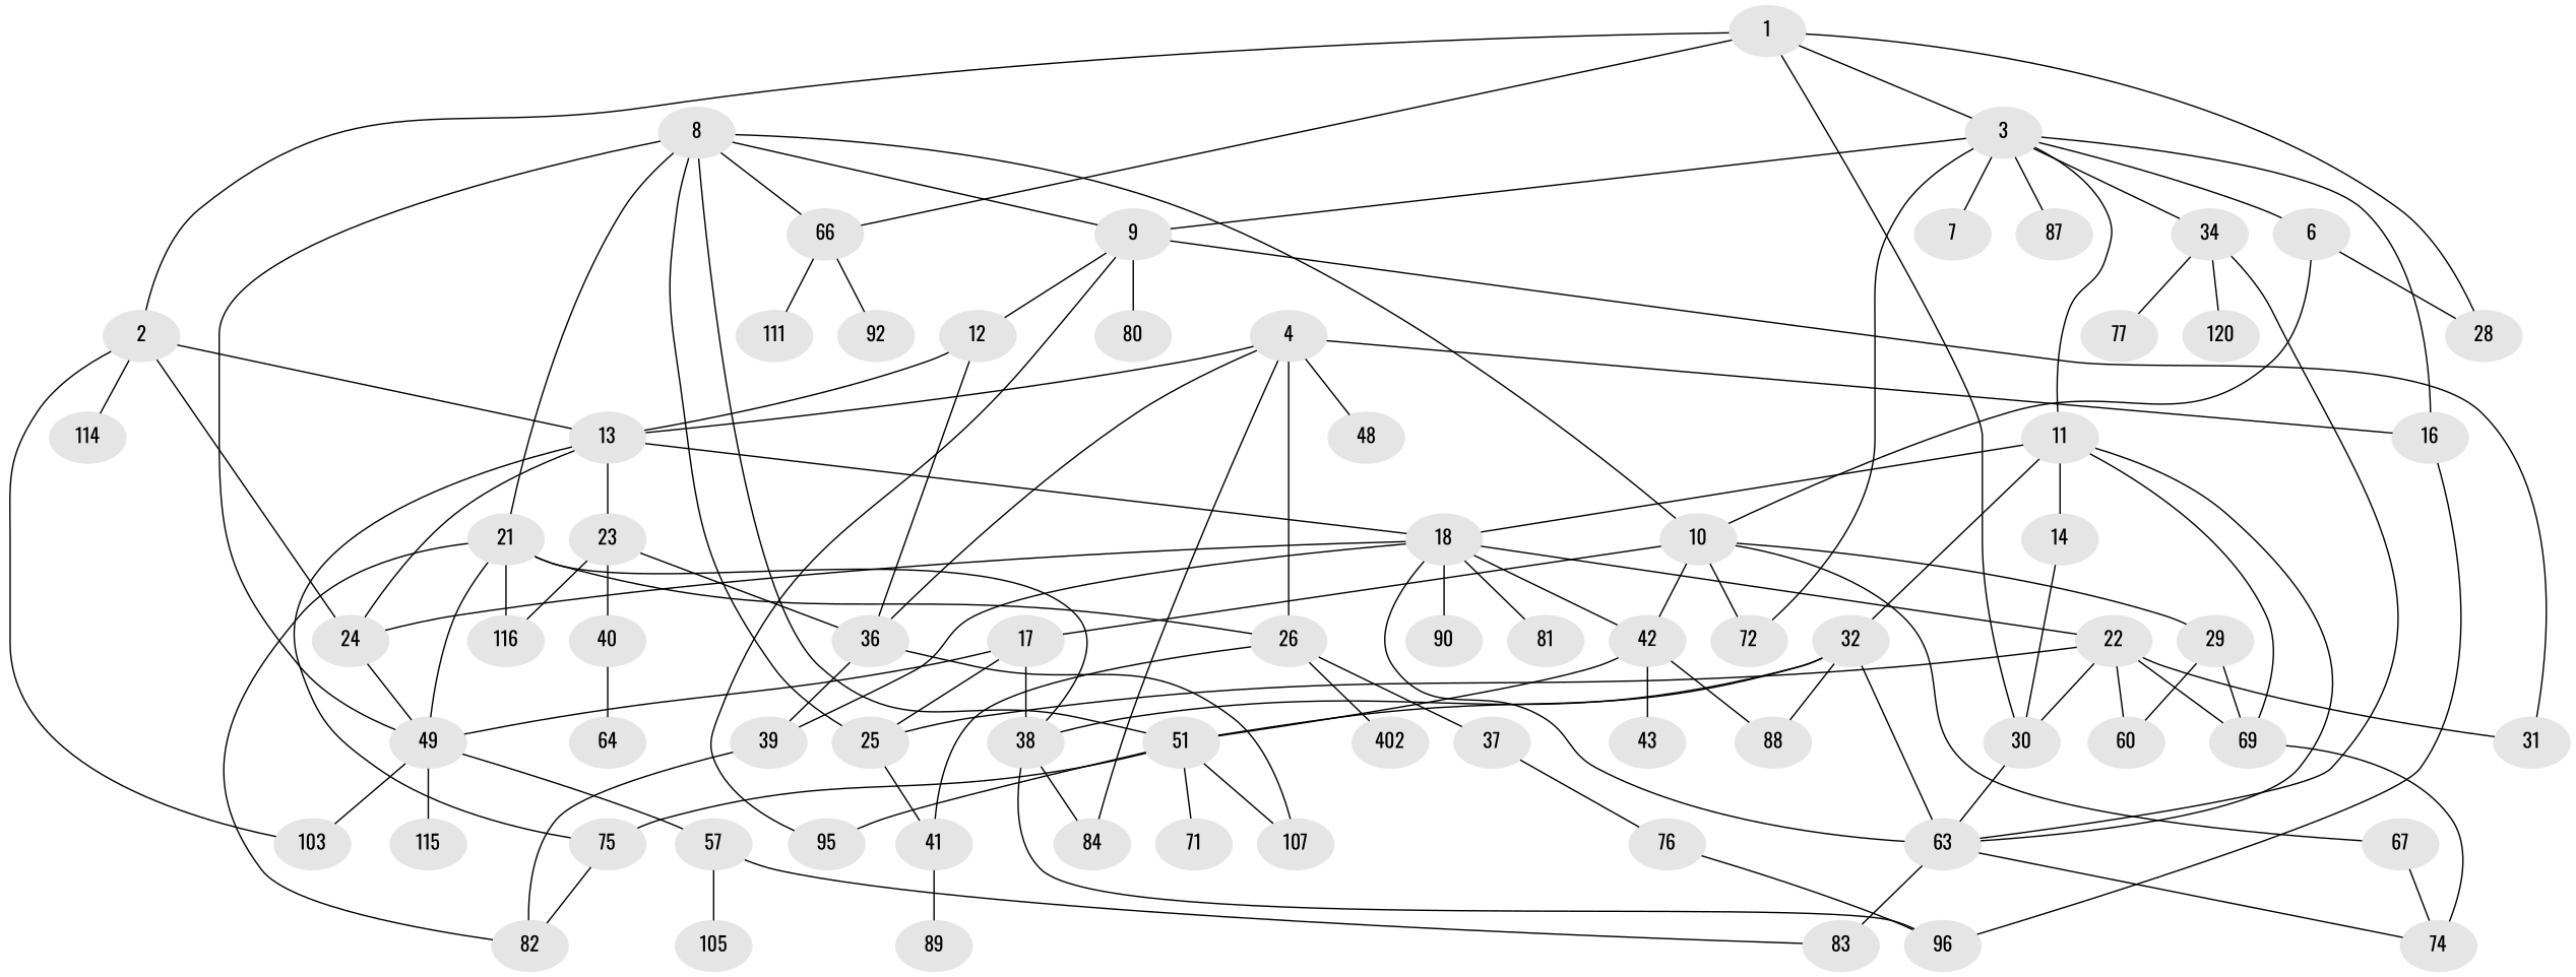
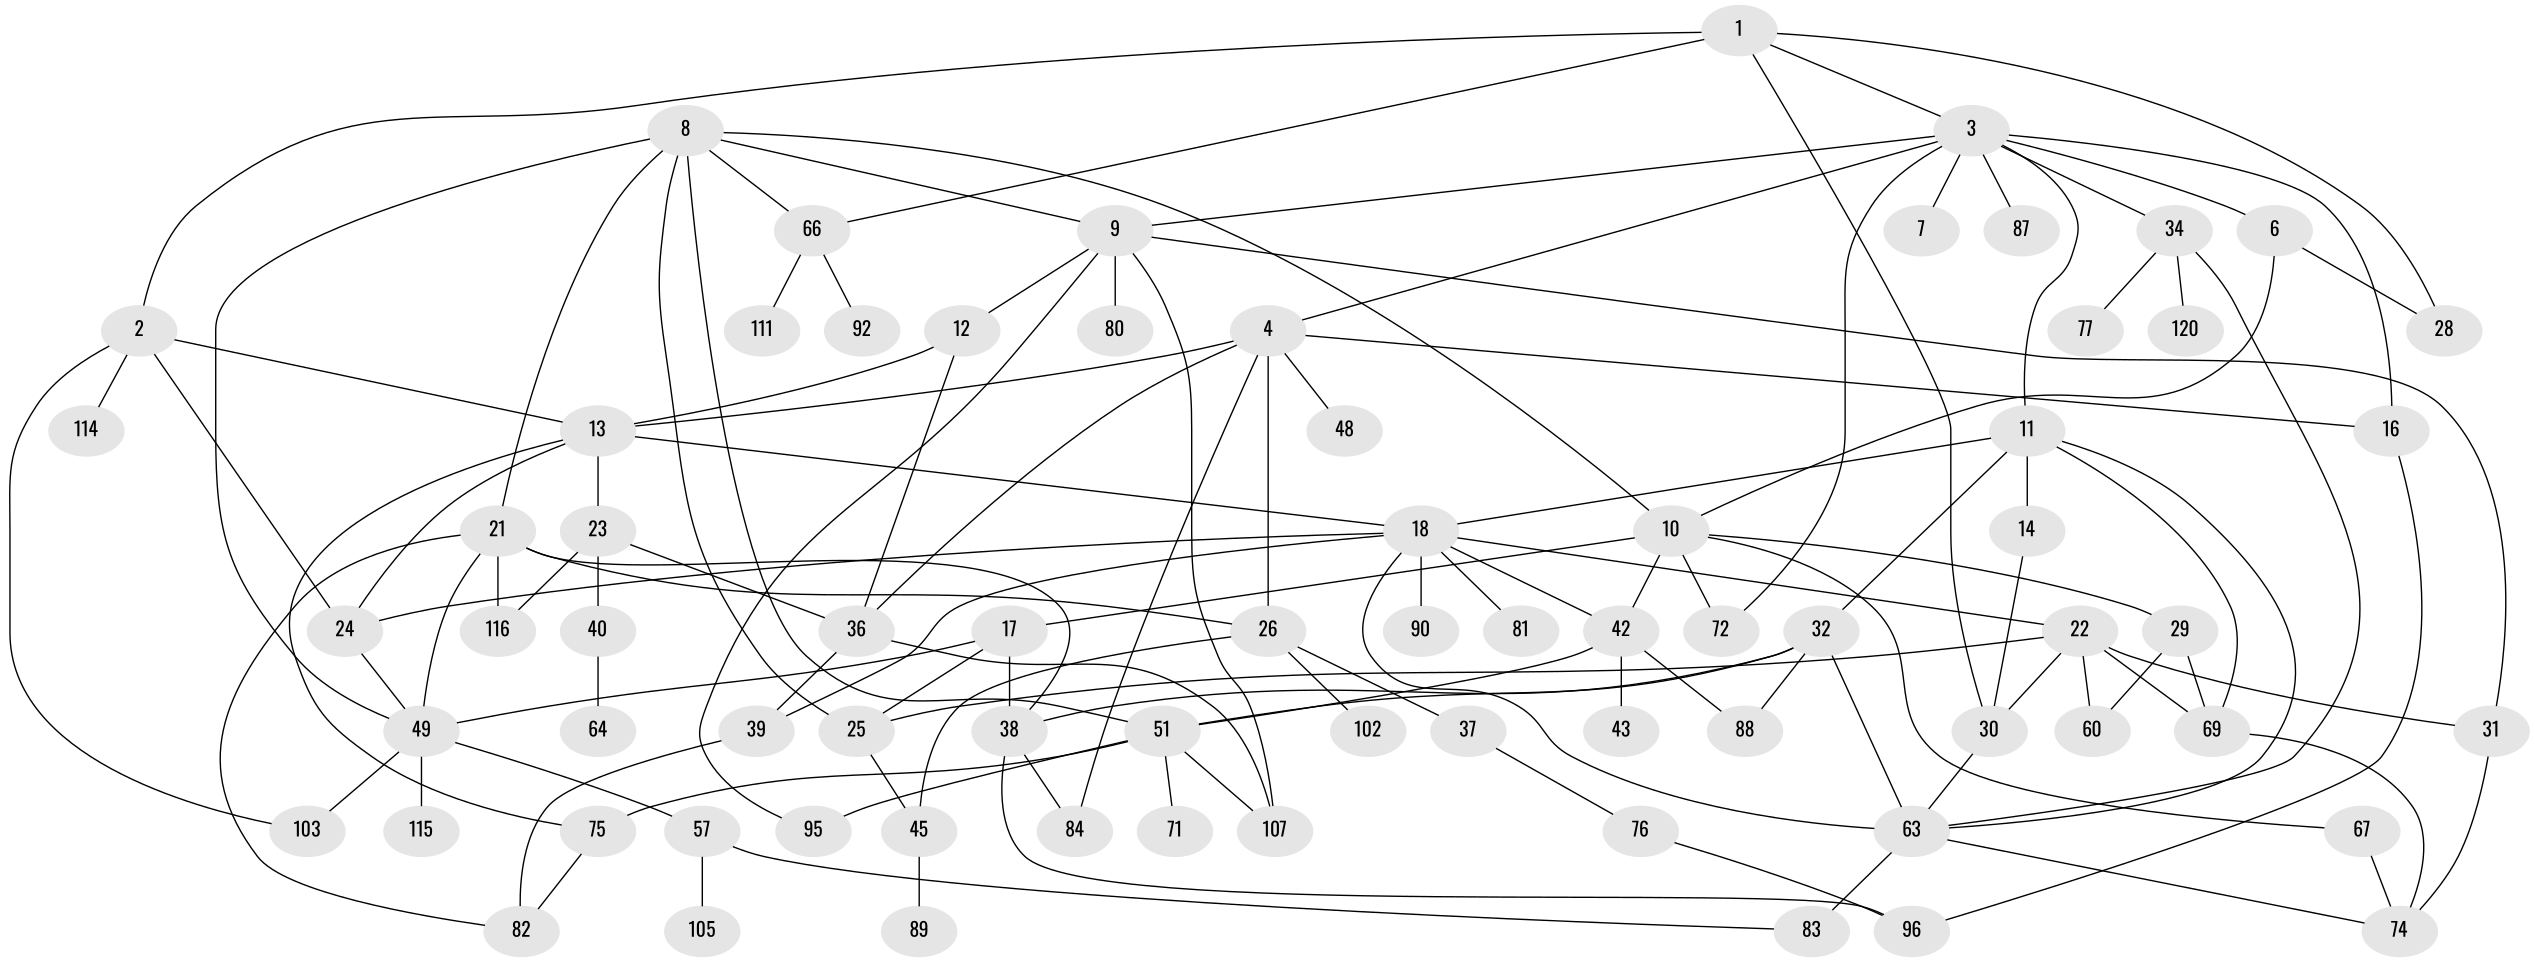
  graph {
    fontname=Oswald
    node [color=gray90 fontname=Oswald style=filled]
    edge [fontname=Oswald]
    1 [super="+20"]
    2 [super="+73"]
    3 [super="+5"]
    28
    30 [super="+59"]
    66 [super="+121"]
    13 [super="+56"]
    24 [super="+79"]
    103
    114
    4 [super="+41"]
    6
    7 [super="+118"]
    11 [super="+27"]
    16 [super="+35"]
    34 [super="+46"]
    72 [super="+98"]
    87 [super="+119"]
    9 [super="+53"]
    63 [super="+65"]
    92
    111
    18 [super="+47"]
    23 [super="+55"]
    75
    49 [super="+54"]
    26 [super="+86"]
    36 [super="+97"]
    48
    84 [super="+85"]
    10 [super="+33"]
    8 [super="+19"]
    21 [super="+100"]
    25 [super="+58"]
    51 [super="+91"]
    14 [super="+15"]
    32 [super="+44"]
    69 [super="+78"]
    96 [super="+99"]
    77
    120
-   45 [super="+61" label=41]
+   45 [super="+61"]
    37
-   102 [label=402]
+   102
    107 [super="+113"]
    39 [super="+93"]
    17 [super="+104"]
    29 [super="+50"]
    42 [super="+68"]
    67 [super="+108"]
    12
    31
    80
    95
    38 [super="+62"]
    82
    116 [super="+117"]
    57 [super="+112"]
    115
    71
    74 [super="+94"]
    60
    88
    43
    22 [super="+52"]
    81
    90
    83 [super="+110"]
    40 [super="+109"]
    64 [super="+101"]
    89
    76
    105
    1 -- 2
    1 -- 3
    1 -- 28
    1 -- 30
    1 -- 66
    2 -- 13
    2 -- 24
    2 -- 103
    2 -- 114
+   3 -- 4
    3 -- 6
    3 -- 7
    3 -- 11
    3 -- 16
    3 -- 34
    3 -- 72
    3 -- 87
    3 -- 9
    30 -- 63
    66 -- 92
    66 -- 111
    13 -- 24
    13 -- 18
    13 -- 23
    13 -- 75
    24 -- 49
    4 -- 13
    4 -- 16
    4 -- 26
    4 -- 36
    4 -- 48
    4 -- 84
    6 -- 28
    6 -- 10
    11 -- 63
    11 -- 18
    11 -- 14
    11 -- 32
    11 -- 69
    16 -- 96
    34 -- 63
    34 -- 77
    34 -- 120
+   9 -- 107
    9 -- 12
    9 -- 31
    9 -- 80
    9 -- 95
    63 -- 74
    63 -- 83 [weight=2]
    18 -- 24
    18 -- 63
    18 -- 39
    18 -- 42
    18 -- 22
    18 -- 81
    18 -- 90
    23 -- 36
    23 -- 116
    23 -- 40
    75 -- 82
    49 -- 103
    49 -- 57
    49 -- 115
    26 -- 45
    26 -- 37
    26 -- 102
    36 -- 107
    36 -- 39
    10 -- 72
    10 -- 17
    10 -- 29
    10 -- 42 [weight=2]
    10 -- 67
    8 -- 66
    8 -- 9
    8 -- 49
    8 -- 10
    8 -- 21
    8 -- 25
    8 -- 51
    21 -- 49 [weight=2]
    21 -- 26
    21 -- 38
    21 -- 82
    21 -- 116
    25 -- 45
    51 -- 75
    51 -- 107
    51 -- 95
    51 -- 71
    14 -- 30
    32 -- 63
    32 -- 51
    32 -- 38
    32 -- 88
    69 -- 74
    45 -- 89
    37 -- 76
    39 -- 82
    17 -- 49
    17 -- 25
    17 -- 38
    29 -- 69
    29 -- 60
    42 -- 51
    42 -- 88
    42 -- 43
    67 -- 74
    12 -- 13
    12 -- 36
+   31 -- 74
    38 -- 84
    38 -- 96
    57 -- 83
    57 -- 105
    22 -- 30
    22 -- 25
    22 -- 69
    22 -- 31
    22 -- 60
    40 -- 64
    76 -- 96
  }
